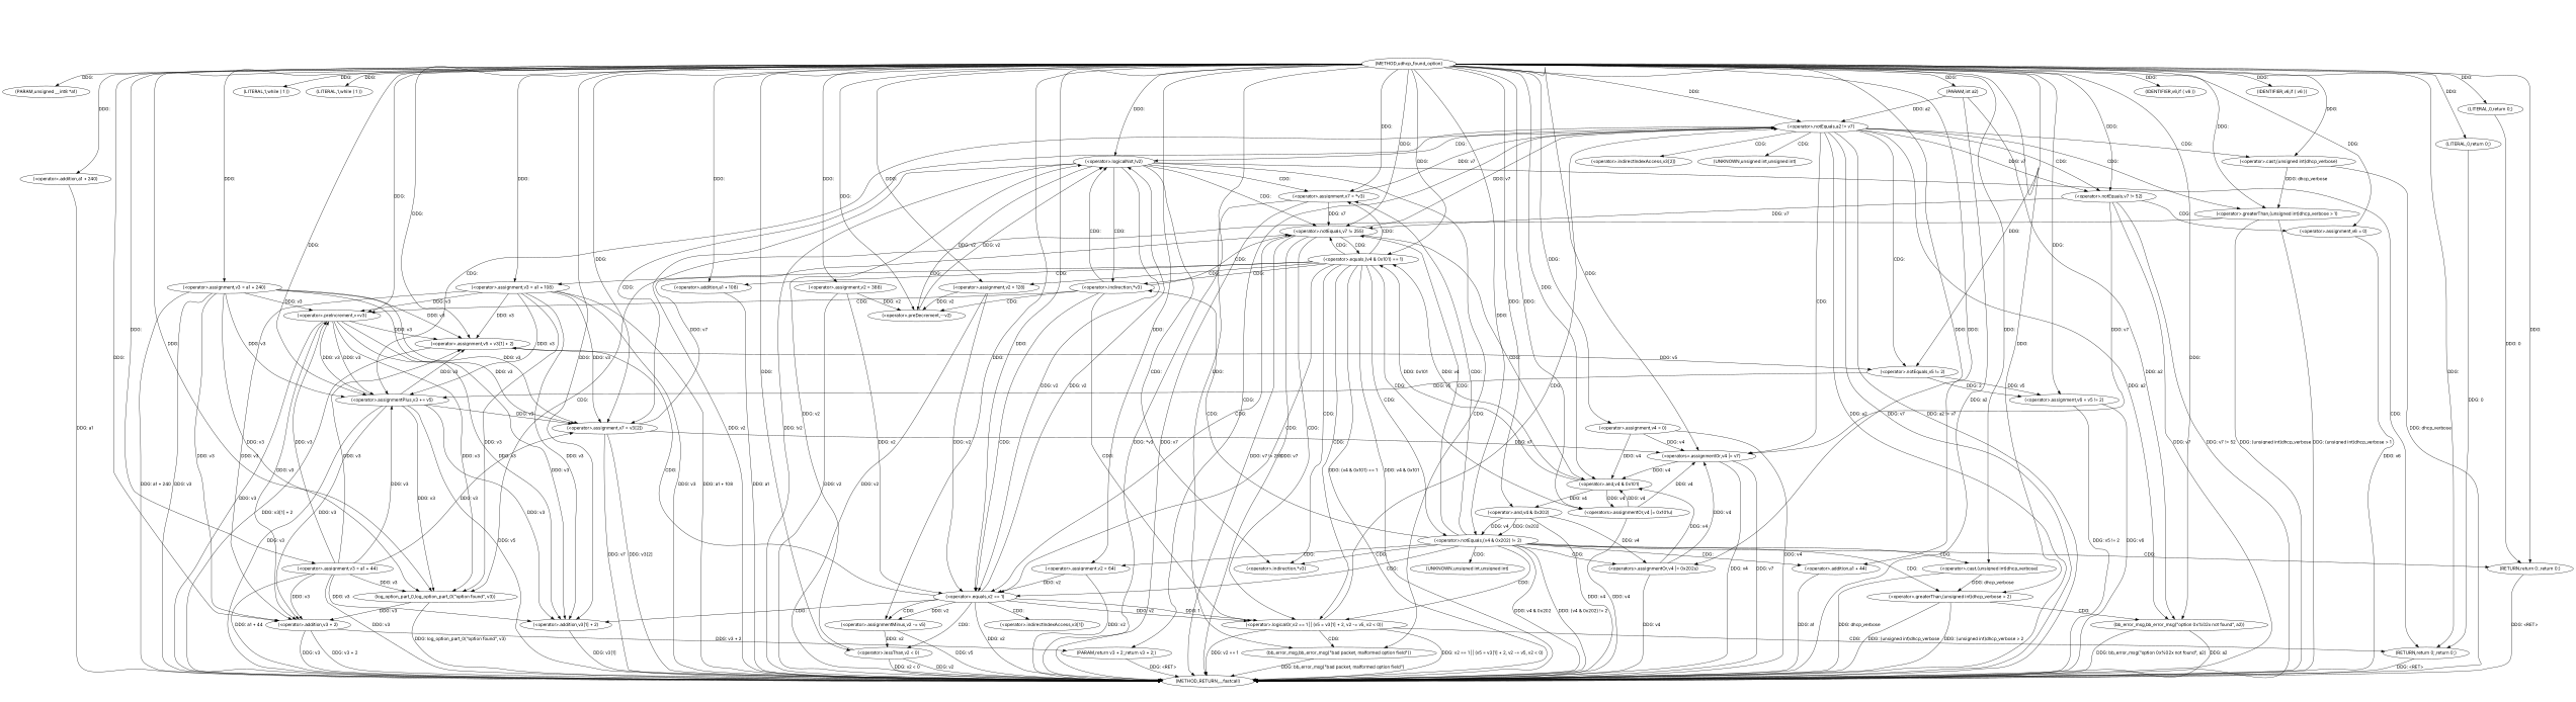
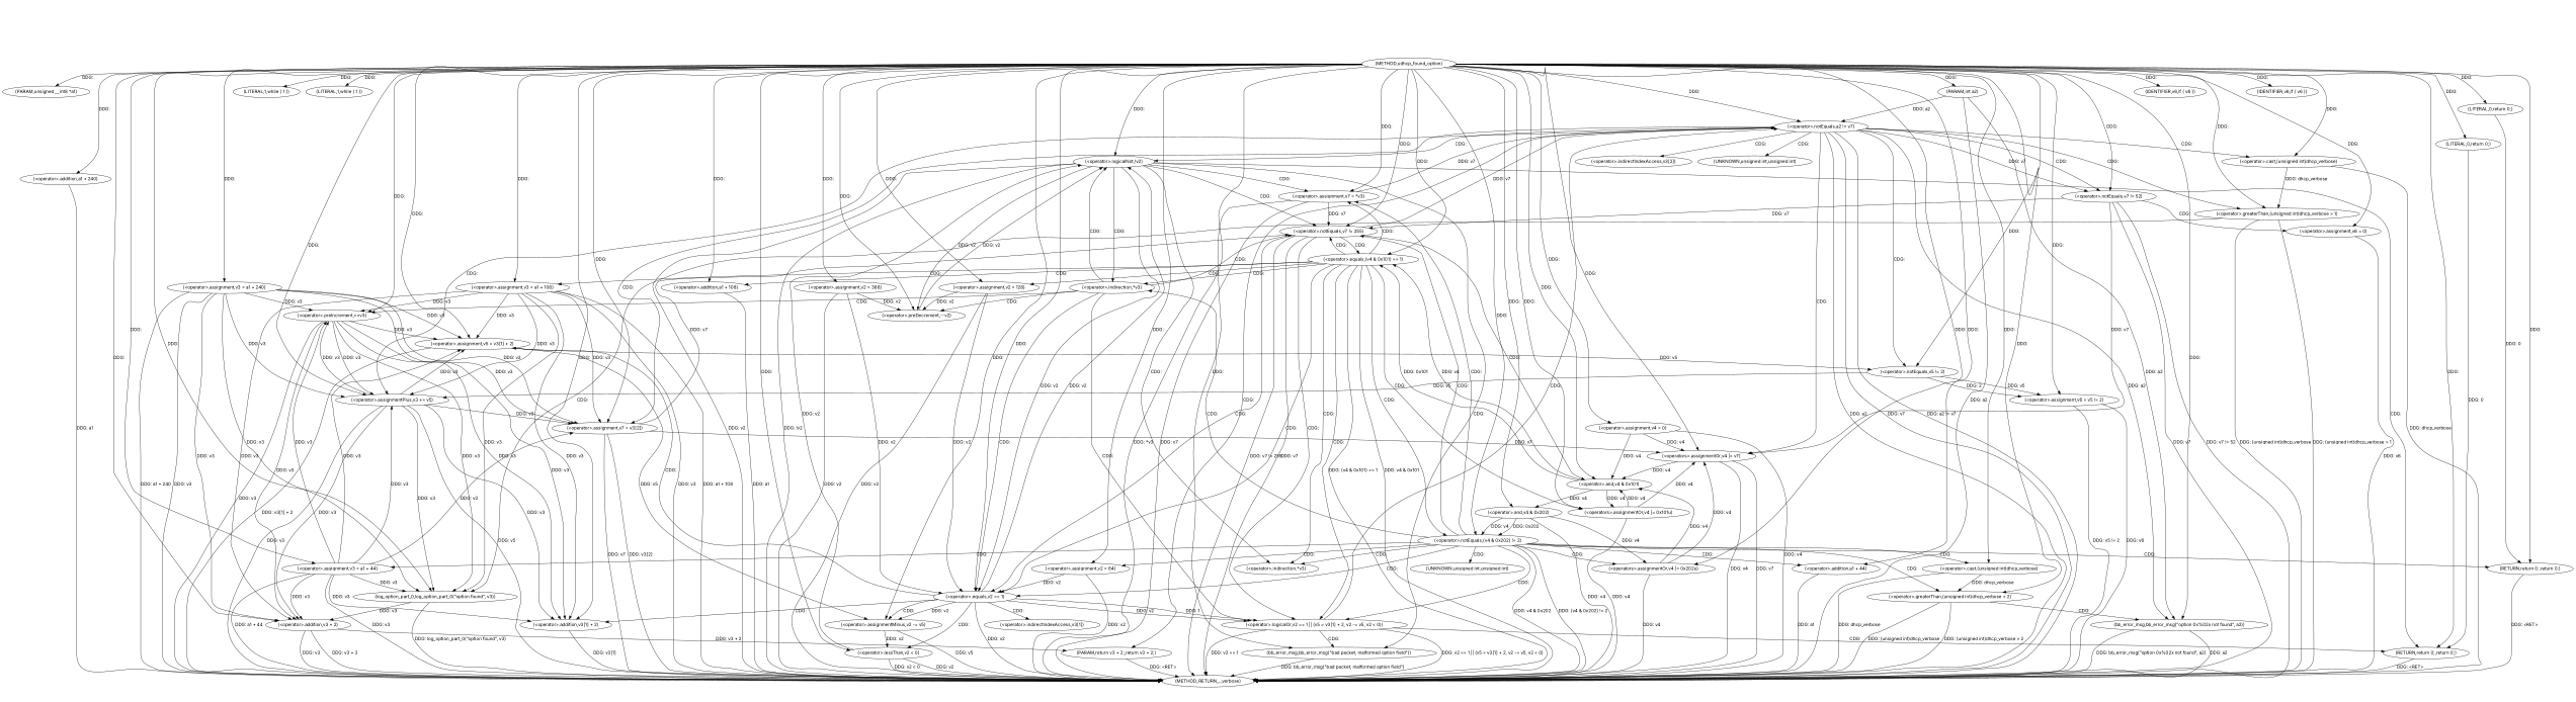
  digraph {
    fontname=Inter
    node [fontname=Inter]
    edge [fontname=Inter]
    n1 [label="(METHOD,udhcp_found_option)"]
    n2 [label="(PARAM,unsigned __int8 *a1)"]
    n3 [label="(PARAM,int a2)"]
    n4 [label="(<operator>.assignment,v2 = 388)"]
    n5 [label="(<operator>.assignment,v3 = a1 + 240)"]
    n6 [label="(<operator>.addition,a1 + 240)"]
    n7 [label="(<operator>.assignment,v4 = 0)"]
    n8 [label="(LITERAL,1,while ( 1 ))"]
    n9 [label="(LITERAL,1,while ( 1 ))"]
    n10 [label="(<operator>.assignment,v7 = *v3)"]
    n11 [label="(<operator>.preDecrement,--v2)"]
    n12 [label="(<operator>.preIncrement,++v3)"]
    n13 [label="(<operator>.logicalNot,!v2)"]
    n14 [label="(<operator>.notEquals,v7 != 255)"]
    n15 [label="(<operator>.equals,(v4 & 0x101) == 1)"]
    n16 [label="(<operator>.and,v4 & 0x101)"]
    n17 [label="(<operators>.assignmentOr,v4 |= 0x101u)"]
    n18 [label="(<operator>.assignment,v3 = a1 + 108)"]
    n19 [label="(<operator>.addition,a1 + 108)"]
    n20 [label="(<operator>.assignment,v2 = 128)"]
    n21 [label="(<operator>.notEquals,(v4 & 0x202) != 2)"]
    n22 [label="(<operator>.and,v4 & 0x202)"]
    n23 [label="(<operator>.greaterThan,(unsigned int)dhcp_verbose > 2)"]
    n24 [label="(<operator>.cast,(unsigned int)dhcp_verbose)"]
    n25 [label="(bb_error_msg,bb_error_msg(\"option 0x%02x not found\", a2))"]
    n26 [label="(RETURN,return 0;,return 0;)"]
    n27 [label="(LITERAL,0,return 0;)"]
    n28 [label="(<operators>.assignmentOr,v4 |= 0x202u)"]
    n29 [label="(<operator>.assignment,v3 = a1 + 44)"]
    n30 [label="(<operator>.addition,a1 + 44)"]
    n31 [label="(<operator>.assignment,v2 = 64)"]
    n32 [label="(<operator>.equals,v2 == 1)"]
    n33 [label="(<operator>.assignment,v5 = v3[1] + 2)"]
    n34 [label="(<operator>.addition,v3[1] + 2)"]
    n35 [label="(<operator>.assignmentMinus,v2 -= v5)"]
    n36 [label="(<operator>.lessThan,v2 < 0)"]
    n37 [label="(bb_error_msg,bb_error_msg(\"bad packet, malformed option field\"))"]
    n38 [label="(RETURN,return 0;,return 0;)"]
    n39 [label="(LITERAL,0,return 0;)"]
    n40 [label="(<operator>.notEquals,a2 != v7)"]
    n41 [label="(<operator>.assignment,v6 = v5 != 2)"]
    n42 [label="(<operator>.notEquals,v5 != 2)"]
    n43 [label="(<operator>.notEquals,v7 != 52)"]
    n44 [label="(<operator>.assignment,v6 = 0)"]
    n45 [label="(IDENTIFIER,v6,if ( v6 ))"]
    n46 [label="(<operator>.assignment,v7 = v3[2])"]
    n47 [label="(<operator>.assignmentPlus,v3 += v5)"]
    n48 [label="(IDENTIFIER,v6,if ( v6 ))"]
    n49 [label="(<operators>.assignmentOr,v4 |= v7)"]
    n50 [label="(<operator>.greaterThan,(unsigned int)dhcp_verbose > 1)"]
    n51 [label="(<operator>.cast,(unsigned int)dhcp_verbose)"]
    n52 [label="(log_option_part_0,log_option_part_0(\"option found\", v3))"]
    n53 [label="(<operator>.addition,v3 + 2)"]
-   n54 [label="(METHOD_RETURN,__fastcall)"]
+   n54 [label="(METHOD_RETURN,__verbose)"]
    n55 [label="(<operator>.indirection,*v3)"]
    n56 [label="(<operator>.indirection,*v3)"]
    n57 [label="(<operator>.logicalOr,v2 == 1 || (v5 = v3[1] + 2, v2 -= v5, v2 < 0))"]
    n58 [label="(UNKNOWN,unsigned int,unsigned int)"]
    n59 [label="(<operator>.indirectIndexAccess,v3[1])"]
    n60 [label="(PARAM,return v3 + 2;,return v3 + 2;)"]
    n61 [label="(<operator>.indirectIndexAccess,v3[2])"]
    n62 [label="(UNKNOWN,unsigned int,unsigned int)"]
    n1 -> n2 [label="DDG: "]
    n1 -> n3 [label="DDG: "]
    n1 -> n4 [label="DDG: "]
    n1 -> n5 [label="DDG: "]
    n1 -> n6 [label="DDG: "]
    n1 -> n7 [label="DDG: "]
    n1 -> n8 [label="DDG: "]
    n1 -> n9 [label="DDG: "]
    n1 -> n10 [label="DDG: "]
    n1 -> n11 [label="DDG: "]
    n1 -> n12 [label="DDG: "]
    n1 -> n13 [label="DDG: "]
    n1 -> n14 [label="DDG: "]
    n1 -> n15 [label="DDG: "]
    n1 -> n16 [label="DDG: "]
    n1 -> n17 [label="DDG: "]
    n1 -> n18 [label="DDG: "]
    n1 -> n19 [label="DDG: "]
    n1 -> n20 [label="DDG: "]
    n1 -> n21 [label="DDG: "]
    n1 -> n22 [label="DDG: "]
    n1 -> n23 [label="DDG: "]
    n1 -> n24 [label="DDG: "]
    n1 -> n25 [label="DDG: "]
    n1 -> n26 [label="DDG: "]
    n1 -> n27 [label="DDG: "]
    n1 -> n28 [label="DDG: "]
    n1 -> n29 [label="DDG: "]
    n1 -> n30 [label="DDG: "]
    n1 -> n31 [label="DDG: "]
    n1 -> n32 [label="DDG: "]
    n1 -> n33 [label="DDG: "]
    n1 -> n34 [label="DDG: "]
    n1 -> n35 [label="DDG: "]
    n1 -> n36 [label="DDG: "]
    n1 -> n37 [label="DDG: "]
    n1 -> n38 [label="DDG: "]
    n1 -> n39 [label="DDG: "]
    n1 -> n40 [label="DDG: "]
    n1 -> n41 [label="DDG: "]
    n1 -> n42 [label="DDG: "]
    n1 -> n43 [label="DDG: "]
    n1 -> n44 [label="DDG: "]
    n1 -> n45 [label="DDG: "]
    n1 -> n46 [label="DDG: "]
    n1 -> n47 [label="DDG: "]
    n1 -> n48 [label="DDG: "]
    n1 -> n49 [label="DDG: "]
    n1 -> n50 [label="DDG: "]
    n1 -> n51 [label="DDG: "]
    n1 -> n52 [label="DDG: "]
    n1 -> n53 [label="DDG: "]
    n3 -> n25 [label="DDG: a2"]
    n3 -> n40 [label="DDG: a2"]
    n3 -> n54 [label="DDG: a2"]
    n4 -> n11 [label="DDG: v2"]
    n4 -> n32 [label="DDG: v2"]
    n4 -> n54 [label="DDG: v2"]
    n5 -> n12 [label="DDG: v3"]
    n5 -> n33 [label="DDG: v3"]
    n5 -> n34 [label="DDG: v3"]
    n5 -> n46 [label="DDG: v3"]
    n5 -> n47 [label="DDG: v3"]
    n5 -> n52 [label="DDG: v3"]
    n5 -> n53 [label="DDG: v3"]
    n5 -> n54 [label="DDG: a1 + 240"]
    n5 -> n54 [label="DDG: v3"]
    n6 -> n54 [label="DDG: a1"]
    n7 -> n16 [label="DDG: v4"]
    n7 -> n49 [label="DDG: v4"]
    n7 -> n54 [label="DDG: v4"]
    n10 -> n14 [label="DDG: v7"]
    n10 -> n40 [label="DDG: v7"]
    n10 -> n54 [label="DDG: *v3"]
    n10 -> n54 [label="DDG: v7"]
    n11 -> n13 [label="DDG: v2"]
    n12 -> n33 [label="DDG: v3"]
    n12 -> n34 [label="DDG: v3"]
    n12 -> n46 [label="DDG: v3"]
    n12 -> n47 [label="DDG: v3"]
    n12 -> n52 [label="DDG: v3"]
    n12 -> n53 [label="DDG: v3"]
    n12 -> n54 [label="DDG: v3"]
    n13 -> n10 [label="CDG: "]
    n13 -> n11 [label="DDG: v2"]
    n13 -> n14 [label="CDG: "]
    n13 -> n32 [label="DDG: v2"]
    n13 -> n37 [label="CDG: "]
    n13 -> n38 [label="CDG: "]
    n13 -> n54 [label="DDG: v2"]
    n13 -> n54 [label="DDG: !v2"]
    n13 -> n55 [label="CDG: "]
    n13 -> n56 [label="CDG: "]
    n14 -> n15 [label="CDG: "]
    n14 -> n16 [label="CDG: "]
    n14 -> n32 [label="CDG: "]
    n14 -> n40 [label="DDG: v7"]
    n14 -> n54 [label="DDG: v7 != 255"]
    n14 -> n54 [label="DDG: v7"]
    n14 -> n57 [label="CDG: "]
    n15 -> n10 [label="CDG: "]
    n15 -> n14 [label="CDG: "]
    n15 -> n17 [label="CDG: "]
    n15 -> n18 [label="CDG: "]
    n15 -> n19 [label="CDG: "]
    n15 -> n20 [label="CDG: "]
    n15 -> n21 [label="CDG: "]
    n15 -> n32 [label="CDG: "]
    n15 -> n54 [label="DDG: (v4 & 0x101) == 1"]
    n15 -> n54 [label="DDG: v4 & 0x101"]
    n15 -> n55 [label="CDG: "]
    n15 -> n56 [label="CDG: "]
    n15 -> n57 [label="CDG: "]
    n16 -> n15 [label="DDG: v4"]
    n16 -> n15 [label="DDG: 0x101"]
    n16 -> n17 [label="DDG: v4"]
    n16 -> n22 [label="DDG: v4"]
    n17 -> n16 [label="DDG: v4"]
    n17 -> n49 [label="DDG: v4"]
    n17 -> n54 [label="DDG: v4"]
    n18 -> n12 [label="DDG: v3"]
    n18 -> n33 [label="DDG: v3"]
    n18 -> n34 [label="DDG: v3"]
    n18 -> n46 [label="DDG: v3"]
    n18 -> n47 [label="DDG: v3"]
    n18 -> n52 [label="DDG: v3"]
    n18 -> n53 [label="DDG: v3"]
    n18 -> n54 [label="DDG: v3"]
    n18 -> n54 [label="DDG: a1 + 108"]
    n19 -> n54 [label="DDG: a1"]
    n20 -> n11 [label="DDG: v2"]
    n20 -> n32 [label="DDG: v2"]
    n20 -> n54 [label="DDG: v2"]
    n21 -> n10 [label="CDG: "]
    n21 -> n14 [label="CDG: "]
    n21 -> n23 [label="CDG: "]
    n21 -> n24 [label="CDG: "]
    n21 -> n26 [label="CDG: "]
    n21 -> n28 [label="CDG: "]
+   n21 -> n29 [label="CDG: "]
    n21 -> n30 [label="CDG: "]
    n21 -> n31 [label="CDG: "]
    n21 -> n32 [label="CDG: "]
    n21 -> n54 [label="DDG: v4 & 0x202"]
    n21 -> n54 [label="DDG: (v4 & 0x202) != 2"]
    n21 -> n55 [label="CDG: "]
    n21 -> n56 [label="CDG: "]
    n21 -> n57 [label="CDG: "]
    n21 -> n58 [label="CDG: "]
    n22 -> n21 [label="DDG: v4"]
    n22 -> n21 [label="DDG: 0x202"]
    n22 -> n28 [label="DDG: v4"]
    n22 -> n54 [label="DDG: v4"]
    n23 -> n25 [label="CDG: "]
    n23 -> n54 [label="DDG: (unsigned int)dhcp_verbose > 2"]
    n23 -> n54 [label="DDG: (unsigned int)dhcp_verbose"]
    n24 -> n23 [label="DDG: dhcp_verbose"]
    n24 -> n54 [label="DDG: dhcp_verbose"]
    n25 -> n54 [label="DDG: a2"]
    n25 -> n54 [label="DDG: bb_error_msg(\"option 0x%02x not found\", a2)"]
    n26 -> n54 [label="DDG: <RET>"]
    n27 -> n26 [label="DDG: 0"]
    n28 -> n16 [label="DDG: v4"]
    n28 -> n49 [label="DDG: v4"]
    n28 -> n54 [label="DDG: v4"]
    n29 -> n12 [label="DDG: v3"]
    n29 -> n33 [label="DDG: v3"]
    n29 -> n34 [label="DDG: v3"]
    n29 -> n46 [label="DDG: v3"]
    n29 -> n47 [label="DDG: v3"]
    n29 -> n52 [label="DDG: v3"]
    n29 -> n53 [label="DDG: v3"]
    n29 -> n54 [label="DDG: v3"]
    n29 -> n54 [label="DDG: a1 + 44"]
    n30 -> n54 [label="DDG: a1"]
    n31 -> n32 [label="DDG: v2"]
    n31 -> n54 [label="DDG: v2"]
    n32 -> n13 [label="DDG: v2"]
    n32 -> n33 [label="CDG: "]
    n32 -> n34 [label="CDG: "]
    n32 -> n35 [label="DDG: v2"]
    n32 -> n35 [label="CDG: "]
    n32 -> n36 [label="CDG: "]
    n32 -> n54 [label="DDG: v2"]
    n32 -> n57 [label="DDG: v2"]
    n32 -> n57 [label="DDG: 1"]
    n32 -> n59 [label="CDG: "]
+   n33 -> n35 [label="DDG: v5"]
    n33 -> n42 [label="DDG: v5"]
    n33 -> n54 [label="DDG: v3[1] + 2"]
    n34 -> n54 [label="DDG: v3[1]"]
    n35 -> n36 [label="DDG: v2"]
    n35 -> n54 [label="DDG: v5"]
    n36 -> n13 [label="DDG: v2"]
    n36 -> n54 [label="DDG: v2"]
    n36 -> n54 [label="DDG: v2 < 0"]
    n37 -> n54 [label="DDG: bb_error_msg(\"bad packet, malformed option field\")"]
    n38 -> n54 [label="DDG: <RET>"]
    n39 -> n38 [label="DDG: 0"]
    n40 -> n13 [label="CDG: "]
    n40 -> n25 [label="DDG: a2"]
    n40 -> n42 [label="CDG: "]
    n40 -> n43 [label="DDG: v7"]
    n40 -> n43 [label="CDG: "]
    n40 -> n46 [label="CDG: "]
    n40 -> n47 [label="CDG: "]
    n40 -> n49 [label="CDG: "]
    n40 -> n50 [label="CDG: "]
    n40 -> n51 [label="CDG: "]
    n40 -> n54 [label="DDG: a2"]
    n40 -> n54 [label="DDG: v7"]
    n40 -> n54 [label="DDG: a2 != v7"]
    n40 -> n60 [label="CDG: "]
    n40 -> n61 [label="CDG: "]
    n40 -> n62 [label="CDG: "]
    n41 -> n54 [label="DDG: v5 != 2"]
    n41 -> n54 [label="DDG: v6"]
    n42 -> n41 [label="DDG: v5"]
    n42 -> n41 [label="DDG: 2"]
    n42 -> n47 [label="DDG: v5"]
    n43 -> n14 [label="DDG: v7"]
    n43 -> n44 [label="CDG: "]
    n43 -> n49 [label="DDG: v7"]
    n43 -> n54 [label="DDG: v7"]
    n43 -> n54 [label="DDG: v7 != 52"]
    n44 -> n54 [label="DDG: v6"]
    n46 -> n14 [label="DDG: v7"]
    n46 -> n49 [label="DDG: v7"]
    n46 -> n54 [label="DDG: v7"]
    n46 -> n54 [label="DDG: v3[2]"]
    n47 -> n12 [label="DDG: v3"]
    n47 -> n33 [label="DDG: v3"]
    n47 -> n34 [label="DDG: v3"]
    n47 -> n46 [label="DDG: v3"]
    n47 -> n52 [label="DDG: v3"]
    n47 -> n53 [label="DDG: v3"]
    n47 -> n54 [label="DDG: v3"]
    n47 -> n54 [label="DDG: v5"]
    n49 -> n16 [label="DDG: v4"]
    n49 -> n54 [label="DDG: v4"]
    n49 -> n54 [label="DDG: v7"]
    n50 -> n52 [label="CDG: "]
    n50 -> n54 [label="DDG: (unsigned int)dhcp_verbose > 1"]
    n50 -> n54 [label="DDG: (unsigned int)dhcp_verbose"]
    n51 -> n50 [label="DDG: dhcp_verbose"]
    n51 -> n54 [label="DDG: dhcp_verbose"]
    n52 -> n53 [label="DDG: v3"]
    n52 -> n54 [label="DDG: log_option_part_0(\"option found\", v3)"]
    n53 -> n54 [label="DDG: v3"]
    n53 -> n54 [label="DDG: v3 + 2"]
    n53 -> n60 [label="DDG: v3 + 2"]
    n56 -> n11 [label="CDG: "]
    n56 -> n12 [label="CDG: "]
    n56 -> n13 [label="CDG: "]
    n56 -> n14 [label="CDG: "]
    n56 -> n32 [label="CDG: "]
    n56 -> n57 [label="CDG: "]
    n57 -> n37 [label="CDG: "]
    n57 -> n38 [label="CDG: "]
    n57 -> n40 [label="CDG: "]
    n57 -> n54 [label="DDG: v2 == 1 || (v5 = v3[1] + 2, v2 -= v5, v2 < 0)"]
    n57 -> n54 [label="DDG: v2 == 1"]
    n60 -> n54 [label="DDG: <RET>"]
  }
